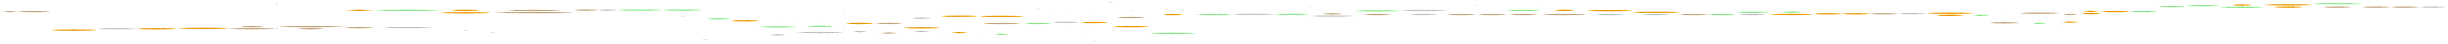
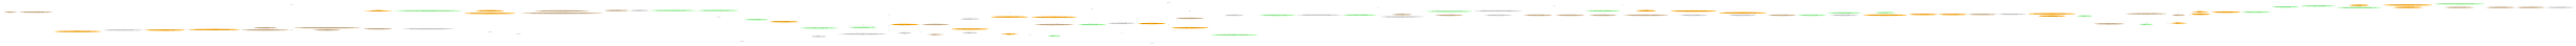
  digraph {
    fontname="Roboto Mono"
    rankdir=LR
    node [color=purple fillcolor=orange fontname="Roboto Mono" shape=ellipse style=filled]
    edge [fontname="Roboto Mono" style=dotted]
    n1 [fillcolor=tan label="assertOutputKeyValue(driver,2,\"X2+YY2\")@@@54@@@['0', '1', '0']"]
    n2 [fillcolor=lightgrey label="assertOutputKeyValue(driver,3,\"X3+YY3\")@@@55@@@['1', '1', '0']"]
    n3 [color=gray40 label="checkJoinedValues(getter,kv(0,\"X0+YY0\"),kv(1,\"X1+YY1\"),kv(2,\"X2+YY2\"),kv(3,\"X3+YY3\"))@@@56@@@['1', '0', '0']"]
    n4 [label="assertNull(driver.readOutput(output))@@@56@@@['0', '1', '0']"]
    n5 [fillcolor=tan label="assertNull(driver.readOutput(output))@@@40@@@['0', '1', '0']"]
    n6 [color=gray40 fillcolor=tan label="driver.pipeInput(recordFactory.create(topic2,expectedKey,\"YY\" + expectedKey))@@@42@@@['0', '1', '0']"]
    n7 [color=brown fillcolor=lightgrey label="assertOutputKeyValue(driver,0,\"X0+YY0\")@@@44@@@['0', '1', '0']"]
    n8 [color=gray40 fillcolor=palegreen label="final Collection<Set<String>> copartitionGroups = TopologyWrapper.getInternalTopologyBuilder(builder.build()).copartitionGroups()@@@3@@@['0', '0', '1']"]
    n9 [label="assertEquals(1,copartitionGroups.size())@@@4@@@['0', '0', '1']"]
    n10 [fillcolor=tan label="assertEquals(new HashSet<>(Arrays.asList(streamTopic,tableTopic)),copartitionGroups.iterator().next())@@@5@@@['0', '0', '1']"]
    n11 [color=gray40 fillcolor=tan label="assertEquals(1,copartitionGroups.size())@@@12@@@['1', '1', '0']"]
    n12 [fillcolor=lightgrey label="assertEquals(new HashSet<>(Arrays.asList(topic1,topic2)),copartitionGroups.iterator().next())@@@13@@@['1', '1', '0']"]
    n13 [fillcolor=lightgrey label="int i = 0@@@15@@@['0', '1', '0']"]
    n14 [label="assertEquals(new HashSet<>(Arrays.asList(topic1,topic2)),copartitionGroups.iterator().next())@@@14@@@['1', '0', '0']"]
    n15 [fillcolor=palegreen label="driver.process(topic1,expectedKeys(i(,\"X\" + expectedKeys(i()@@@24@@@['1', '0', '0']"]
    n16 [color=gray40 fillcolor=palegreen label="assertNull(driver.readOutput(output))@@@23@@@['1', '1', '0']"]
    n17 [color=brown fillcolor=lightgrey label="driver.pipeInput(recordFactory.create(topic1,expectedKeys(i(,\"X\" + expectedKeys(i())@@@18@@@['0', '1', '0']"]
    n18 [color=brown label="assertOutputKeyValue(driver,1,\"X1+null\")@@@22@@@['1', '1', '0']"]
    n19 [color=gray40 fillcolor=lightgrey label="int i = 0@@@24@@@['0', '1', '0']"]
    n20 [color=gray40 fillcolor=lightgrey label="i++@@@17@@@['0', '1', '0']"]
    n21 [fillcolor=palegreen label="int i = 0@@@57@@@['1', '1', '0']"]
    n22 [fillcolor=tan label="driver.process(topic2,expectedKeys(i(,null)@@@60@@@['1', '0', '0']"]
    n23 [color=brown fillcolor=tan label="i++@@@59@@@['0', '1', '0']"]
    n24 [color=gray40 label="i < 2@@@58@@@['1', '0', '0']" shape=diamond]
    n25 [color=brown fillcolor=tan label="driver.pipeInput(recordFactory.create(topic2,expectedKeys(i(,null))@@@60@@@['0', '1', '0']"]
    n26 [color=gray40 label="i < 2@@@58@@@['0', '1', '0']" shape=diamond]
    n27 [fillcolor=palegreen label="i++@@@59@@@['1', '0', '0']"]
    n28 [color=brown label="assertOutputKeyValue(driver,0,\"X0+null\")@@@62@@@['0', '1', '0']"]
    n29 [fillcolor=tan label="testJoin['0', '1', '0']" shape=diamond]
    n30 [fillcolor=tan label="final StreamsBuilder builder = new StreamsBuilder()@@@3@@@['1', '1', '0']"]
    n31 [color=gray40 fillcolor=tan label="driver.setUp(builder,stateDir)@@@16@@@['1', '0', '0']"]
    n32 [color=gray40 label="final int(( expectedKeys = new int((((edu.fdu.CPPDG.tinypdg.pe.ExpressionInfo@c8473f@@@4@@@['1', '1', '0']"]
    n33 [color=brown fillcolor=palegreen label="i++@@@26@@@['0', '1', '0']"]
    n34 [label="i < 2@@@25@@@['0', '1', '0']" shape=diamond]
    n35 [color=brown fillcolor=palegreen label="driver.pipeInput(recordFactory.create(topic2,expectedKeys(i(,\"Y\" + expectedKeys(i())@@@27@@@['0', '1', '0']"]
    n36 [color=brown fillcolor=tan label="driver.pipeInput(recordFactory.create(topic2,null,\"AnotherVal\"))@@@29@@@['0', '1', '0']"]
-   n37 [color=brown label="driver.flushState()@@@36@@@['1', '0', '0']"]
+   n37 [color=brown fillcolor=lightgrey label="driver.flushState()@@@36@@@['1', '0', '0']"]
    n38 [color=brown fillcolor=palegreen label="processor.checkAndClearProcessResult(\"0:X0+Y0\",\"1:X1+Y1\")@@@37@@@['1', '0', '0']"]
    n39 [fillcolor=palegreen label="assertOutputKeyValue(driver,0,\"X0+Y0\")@@@30@@@['1', '1', '0']"]
    n40 [color=gray40 fillcolor=lightgrey label="checkJoinedValues(getter,kv(0,\"X0+Y0\"),kv(1,\"X1+Y1\"),kv(2,null),kv(3,null))@@@38@@@['1', '0', '0']"]
    n41 [color=brown fillcolor=lightgrey label="assertNull(driver.readOutput(output))@@@32@@@['1', '1', '0']"]
    n42 [label="assertOutputKeyValue(driver,1,\"X1+Y1\")@@@31@@@['1', '1', '0']"]
    n43 [color=gray40 label="driver.process(topic2,expectedKeys(i(,\"Y\" + expectedKeys(i()@@@33@@@['1', '0', '0']"]
    n44 [color=gray40 fillcolor=lightgrey label="driver.setTime(0L)@@@17@@@['1', '0', '0']"]
    n45 [fillcolor=palegreen label="final MockProcessor<Integer,String> processor = supplier.theCapturedProcessor()@@@18@@@['1', '0', '0']"]
    n46 [fillcolor=palegreen label="driver.flushState()@@@54@@@['1', '0', '0']"]
    n47 [color=brown label="assertOutputKeyValue(driver,0,\"X0+YY0\")@@@52@@@['0', '1', '0']"]
    n48 [color=brown label="assertOutputKeyValue(driver,1,\"X1+YY1\")@@@53@@@['0', '1', '0']"]
    n49 [color=gray40 fillcolor=tan label="final MockProcessorSupplier<Integer,String> supplier = new MockProcessorSupplier<>()@@@10@@@['1', '0', '0']"]
    n50 [color=gray40 fillcolor=tan label="joined.toStream().process(supplier)@@@11@@@['1', '0', '0']"]
    n51 [color=brown fillcolor=tan label="assertOutputKeyValue(driver,3,\"XX3+YY3\")@@@71@@@['0', '1', '0']"]
    n52 [color=gray40 fillcolor=lightgrey label="assertNull(driver.readOutput(output))@@@72@@@['0', '1', '0']"]
    n53 [color=brown fillcolor=tan label="assertOutputKeyValue(driver,3,\"X3+null\")@@@39@@@['0', '1', '0']"]
    n54 [fillcolor=palegreen label="driver.pipeInput(recordFactory.create(topic1,expectedKey,\"XX\" + expectedKey))@@@66@@@['0', '1', '0']"]
    n55 [label="assertOutputKeyValue(driver,0,\"XX0+null\")@@@68@@@['0', '1', '0']"]
    n56 [fillcolor=tan label="assertOutputKeyValue(driver,1,\"XX1+null\")@@@69@@@['0', '1', '0']"]
    n57 [color=gray40 fillcolor=palegreen label="driver.process(topic1,expectedKey,\"XX\" + expectedKey)@@@66@@@['1', '0', '0']"]
    n58 [color=gray40 label="driver.flushState()@@@68@@@['1', '0', '0']"]
    n59 [label="processor.checkAndClearProcessResult(\"0:XX0+null\",\"1:XX1+null\",\"2:XX2+YY2\",\"3:XX3+YY3\")@@@69@@@['1', '0', '0']"]
    n60 [color=brown fillcolor=palegreen label="processor.checkAndClearProcessResult(\"0:X0+Y0\",\"1:X1+Y1\",\"2:X2+null\",\"3:X3+null\")@@@43@@@['1', '0', '0']"]
    n61 [color=gray40 fillcolor=lightgrey label="checkJoinedValues(getter,kv(0,\"X0+Y0\"),kv(1,\"X1+Y1\"),kv(2,\"X2+null\"),kv(3,\"X3+null\"))@@@44@@@['1', '0', '0']"]
    n62 [color=gray40 fillcolor=palegreen label="driver.process(topic2,expectedKey,\"YY\" + expectedKey)@@@46@@@['1', '0', '0']"]
    n63 [color=gray40 label="final KTable<Integer,String> joined = table1.leftJoin(table2,MockValueJoiner.TOSTRING_JOINER)@@@9@@@['1', '1', '0']"]
    n64 [color=gray40 fillcolor=tan label="joined.toStream().to(output)@@@10@@@['0', '1', '0']"]
    n65 [fillcolor=tan label="final Collection<Set<String>> copartitionGroups = TopologyWrapper.getInternalTopologyBuilder(builder.build()).copartitionGroups()@@@11@@@['0', '1', '0']"]
    n66 [fillcolor=palegreen label="getter.init(driver.context())@@@20@@@['1', '0', '0']"]
    n67 [color=brown label="assertOutputKeyValue(driver,0,\"X0+null\")@@@21@@@['1', '1', '0']"]
    n68 [color=brown fillcolor=lightgrey label="driver.pipeInput(recordFactory.create(topic1,expectedKey,\"X\" + expectedKey))@@@34@@@['0', '1', '0']"]
    n69 [fillcolor=tan label="assertOutputKeyValue(driver,0,\"X0+Y0\")@@@36@@@['0', '1', '0']"]
    n70 [color=gray40 fillcolor=tan label="driver.process(topic2,null,\"AnotherVal\")@@@35@@@['1', '0', '0']"]
    n71 [color=gray40 label="driver.flushState()@@@62@@@['1', '0', '0']"]
    n72 [fillcolor=palegreen label="assertOutputKeyValue(driver,1,\"X1+null\")@@@63@@@['1', '1', '0']"]
    n73 [color=brown label="final KTable<Integer,String> table2 = builder.table(topic2,consumed)@@@8@@@['1', '1', '0']"]
    n74 [color=brown fillcolor=tan label="assertOutputKeyValue(driver,2,\"XX2+YY2\")@@@70@@@['0', '1', '0']"]
    n75 [color=gray40 fillcolor=palegreen label="driver.process(topic1,expectedKey,\"X\" + expectedKey)@@@40@@@['1', '0', '0']"]
    n76 [color=gray40 fillcolor=lightgrey label="assertOutputKeyValue(driver,1,\"X1+YY1\")@@@45@@@['0', '1', '0']"]
    n77 [fillcolor=tan label="assertOutputKeyValue(driver,2,\"X2+YY2\")@@@46@@@['0', '1', '0']"]
    n78 [color=brown fillcolor=palegreen label="assertOutputKeyValue(driver,3,\"X3+YY3\")@@@47@@@['0', '1', '0']"]
    n79 [fillcolor=palegreen label="driver.process(topic1,expectedKey,\"X\" + expectedKey)@@@52@@@['1', '0', '0']"]
    n80 [color=gray40 label="driver.pipeInput(recordFactory.create(topic1,expectedKey,\"X\" + expectedKey))@@@50@@@['0', '1', '0']"]
    n81 [color=gray40 fillcolor=palegreen label="checkJoinedValues(getter,kv(0,\"XX0+null\"),kv(1,\"XX1+null\"),kv(2,\"XX2+YY2\"),kv(3,\"XX3+YY3\"))@@@70@@@['1', '0', '0']"]
    n82 [color=gray40 fillcolor=tan label="i < 2@@@16@@@['0', '1', '0']" shape=diamond]
    n83 [fillcolor=tan label="@SuppressWarnings(\"unchecked\") final KTableValueGetterSupplier<Integer,String> getterSupplier = ((KTableImpl<Integer,String,String>)joined).valueGetterSupplier()@@@15@@@['1', '0', '0']"]
    n84 [color=gray40 label="processor.checkAndClearProcessResult(\"0:X0+YY0\",\"1:X1+YY1\",\"2:X2+YY2\",\"3:X3+YY3\")@@@49@@@['1', '0', '0']"]
    n85 [color=gray40 label="checkJoinedValues(getter,kv(0,\"X0+YY0\"),kv(1,\"X1+YY1\"),kv(2,\"X2+YY2\"),kv(3,\"X3+YY3\"))@@@50@@@['1', '0', '0']"]
    n86 [color=brown fillcolor=palegreen label="assertNull(driver.readOutput(output))@@@64@@@['1', '1', '0']"]
    n87 [fillcolor=tan label="driver.flushState()@@@42@@@['1', '0', '0']"]
    n88 [fillcolor=lightgrey label="assertNull(driver.readOutput(output))@@@48@@@['0', '1', '0']"]
    n89 [label="driver.flushState()@@@48@@@['1', '0', '0']"]
    n90 [fillcolor=palegreen label="final KTableValueGetter<Integer,String> getter = getterSupplier.get()@@@19@@@['1', '0', '0']"]
    n91 [color=gray40 label="checkJoinedValues(getter,kv(0,\"X0+null\"),kv(1,\"X1+null\"),kv(2,null),kv(3,null))@@@29@@@['1', '0', '0']"]
    n92 [fillcolor=lightgrey label="final KTable<Integer,String> table1 = builder.table(topic1,consumed)@@@7@@@['1', '1', '0']"]
    n93 [color=gray40 fillcolor=lightgrey label="assertOutputKeyValue(driver,1,\"X1+Y1\")@@@37@@@['0', '1', '0']"]
    n94 [color=brown label="driver.pipeInput(recordFactory.create(topic1,null,\"SomeVal\"))@@@20@@@['0', '1', '0']"]
    n95 [label="shouldRequireCopartitionedStreams['0', '0', '1']" shape=diamond]
    n96 [color=brown fillcolor=lightgrey label="driver.flushState()@@@27@@@['1', '0', '0']"]
    n97 [color=gray40 label="processor.checkAndClearProcessResult(\"0:X0+null\",\"1:X1+null\")@@@28@@@['1', '0', '0']"]
    n98 [color=gray40 fillcolor=tan label="assertOutputKeyValue(driver,2,\"X2+null\")@@@38@@@['0', '1', '0']"]
    n99 [color=brown fillcolor=tan label="driver.process(topic1,null,\"SomeVal\")@@@26@@@['1', '0', '0']"]
    n1 -> n2
    n2 -> n3 [style=dashed]
    n2 -> n4
    n3 -> n21
    n4 -> n21
    n5 -> n6
    n6 -> n7
    n7 -> n76
    n8 -> n9 [style=dashed]
    n9 -> n10
    n11 -> n12
    n12 -> n13 [style=dashed]
    n12 -> n14 [style=dashed]
    n13 -> n17 [label=i style=dashed]
    n13 -> n20 [label=i]
    n13 -> n82
    n13 -> n82 [label=i style=dashed]
    n14 -> n10 [label=0]
    n14 -> n83 [style=dashed]
    n15 -> n16 [style=dashed]
    n15 -> n17 [label=0 style=dashed]
    n16 -> n15 [label=i]
    n16 -> n18 [label=i style=dashed]
    n16 -> n18 [style=dashed]
    n16 -> n19 [style=dashed]
    n17 -> n20 [style=dashed]
    n18 -> n15 [label=true]
    n18 -> n15 [style=dashed]
    n18 -> n16 [label=true]
    n18 -> n16
    n18 -> n99 [style=dashed]
    n19 -> n34
    n19 -> n34 [label=i style=dashed]
    n19 -> n35 [label=i]
    n20 -> n17 [label=i]
    n20 -> n82 [style=dashed]
    n20 -> n82 [label=i]
    n21 -> n22 [label=i]
    n21 -> n23 [label=i]
    n21 -> n24
    n21 -> n24 [label=i]
    n21 -> n25 [label=i]
    n21 -> n26 [style=dashed]
    n21 -> n26 [label=i style=dashed]
    n21 -> n27 [label=i style=dashed]
    n22 -> n25 [label=0]
    n22 -> n27
    n23 -> n25 [label=i style=dashed]
    n23 -> n26 [label=i]
    n23 -> n26 [style=dashed]
    n24 -> n22
    n24 -> n22 [label=true style=dashed]
    n24 -> n27 [label=true style=dashed]
    n25 -> n23 [style=dashed]
    n26 -> n23 [label=true style=dashed]
    n26 -> n25
    n26 -> n25 [label=true]
    n26 -> n28 [style=dashed]
    n27 -> n22 [label=i style=dashed]
    n27 -> n24 [label=i]
    n27 -> n24
    n28 -> n72
    n29 -> n30 [style=dashed]
    n30 -> n31 [label=builder]
    n30 -> n32 [style=dashed]
    n31 -> n44 [style=dashed]
    n32 -> n15 [label=expectedKeys]
    n32 -> n17 [label=expectedKeys]
    n32 -> n22 [label=expectedKeys]
    n32 -> n25 [label=expectedKeys style=dashed]
    n32 -> n35 [label=expectedKeys]
    n32 -> n43 [label=expectedKeys]
    n32 -> n92 [style=dashed]
    n33 -> n19 [label=i]
    n33 -> n34 [label=i]
    n33 -> n34
    n33 -> n35 [label=i]
    n34 -> n33 [label=true style=dashed]
    n34 -> n35 [label=true]
    n34 -> n35
    n34 -> n36 [style=dashed]
    n35 -> n33 [style=dashed]
    n36 -> n39
    n37 -> n38 [style=dashed]
    n37 -> n39 [label=0]
    n38 -> n40 [style=dashed]
    n39 -> n41 [label=i style=dashed]
    n39 -> n42 [label=i style=dashed]
    n39 -> n42
    n39 -> n43 [label=i style=dashed]
    n40 -> n75
    n41 -> n42
    n41 -> n42 [label=i]
    n41 -> n43 [label=i style=dashed]
    n41 -> n68 [style=dashed]
    n42 -> n41 [label=true]
    n42 -> n41 [style=dashed]
    n42 -> n43 [label=true style=dashed]
    n42 -> n43
    n42 -> n70
    n43 -> n35 [label=0]
    n43 -> n41
    n44 -> n45
    n45 -> n90
    n46 -> n2
    n46 -> n47 [label=0]
    n47 -> n48 [style=dashed]
    n48 -> n1 [style=dashed]
    n49 -> n50
    n49 -> n50 [label=supplier]
    n50 -> n11
    n51 -> n52 [style=dashed]
    n53 -> n5 [style=dashed]
    n54 -> n55 [style=dashed]
    n55 -> n56
    n56 -> n74
    n57 -> n54 [label=0]
    n57 -> n58
    n58 -> n55 [label=0 style=dashed]
    n58 -> n59 [style=dashed]
    n59 -> n81 [style=dashed]
    n60 -> n61 [style=dashed]
    n61 -> n62 [style=dashed]
    n62 -> n6 [label=0]
    n62 -> n89
    n63 -> n49
    n63 -> n64 [style=dashed]
    n64 -> n65 [style=dashed]
    n65 -> n11 [style=dashed]
    n66 -> n67 [style=dashed]
    n67 -> n15 [label=i style=dashed]
    n67 -> n16 [label=i style=dashed]
    n67 -> n18 [label=i]
    n67 -> n18 [style=dashed]
    n68 -> n69
    n69 -> n93 [style=dashed]
    n70 -> n36 [label=0 style=dashed]
    n70 -> n37
    n71 -> n28 [label=0]
    n71 -> n72
    n72 -> n86
    n73 -> n63 [style=dashed]
    n73 -> n63 [label=table2 style=dashed]
    n74 -> n51
    n75 -> n68 [label=0 style=dashed]
    n75 -> n87 [style=dashed]
    n76 -> n77
    n77 -> n78
    n78 -> n88
    n79 -> n46
    n79 -> n80 [label=0 style=dashed]
    n80 -> n47 [style=dashed]
    n82 -> n17 [style=dashed]
    n82 -> n17 [label=true style=dashed]
    n82 -> n20 [label=true style=dashed]
    n82 -> n94
    n83 -> n31 [style=dashed]
    n84 -> n85 [style=dashed]
    n85 -> n79
    n86 -> n54 [style=dashed]
    n86 -> n57
    n87 -> n60 [style=dashed]
    n87 -> n69 [label=0]
    n88 -> n80 [style=dashed]
    n89 -> n7 [label=0]
    n89 -> n84
    n90 -> n3 [label=getter]
    n90 -> n40 [label=getter]
    n90 -> n61 [label=getter]
    n90 -> n66
    n90 -> n81 [label=getter]
    n90 -> n85 [label=getter]
    n90 -> n86 [label=getter]
    n90 -> n91 [label=getter]
    n91 -> n39 [style=dashed]
    n92 -> n73
    n93 -> n98 [style=dashed]
    n94 -> n67
    n95 -> n8 [style=dashed]
    n96 -> n67 [label=0 style=dashed]
    n96 -> n97
    n97 -> n91
    n98 -> n53
    n99 -> n94 [label=0]
    n99 -> n96
  }
